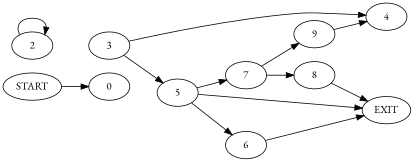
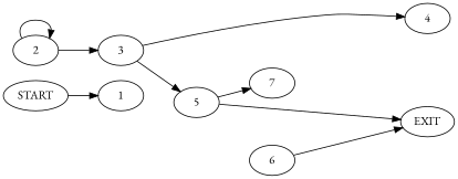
  digraph {
    fontname="EB Garamond"
    rankdir=LR
    node [fontname="EB Garamond"]
    edge [fontname="EB Garamond"]
    n1 [label=START]
-   1 [label=0]
+   1
    n3 [label=EXIT]
    2
    3
    4
    5
    6
    7
-   8
-   9
    n1 -> 1
    2 -> 2
+   2 -> 3
    3 -> 4
    3 -> 5
    5 -> n3
-   5 -> 6
    5 -> 7
    6 -> n3
-   7 -> 8
-   7 -> 9
-   8 -> n3
-   9 -> 4
  }
